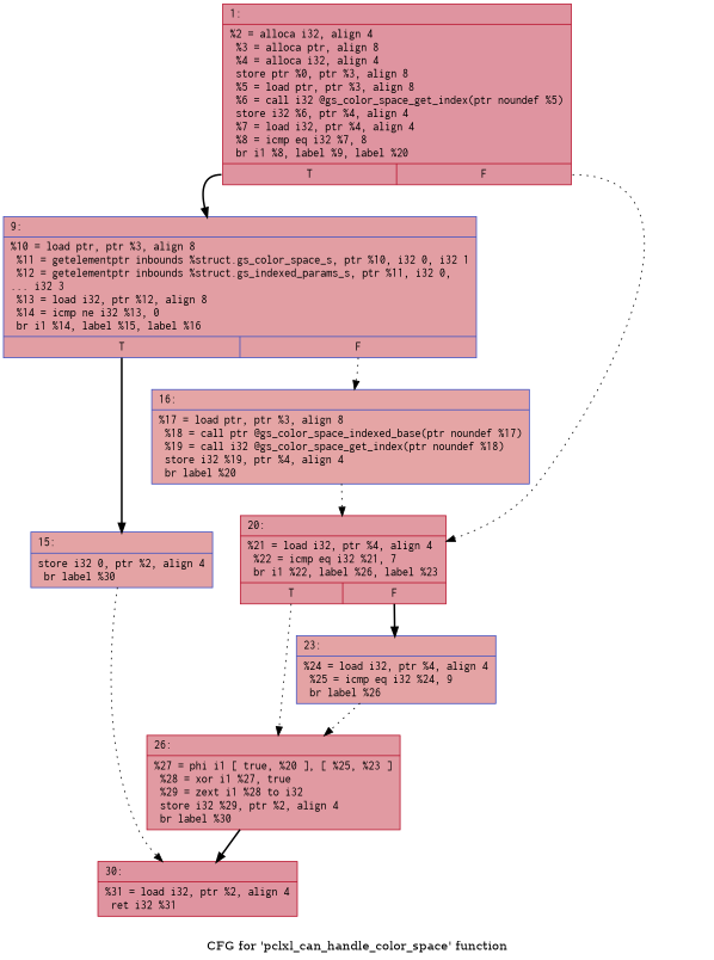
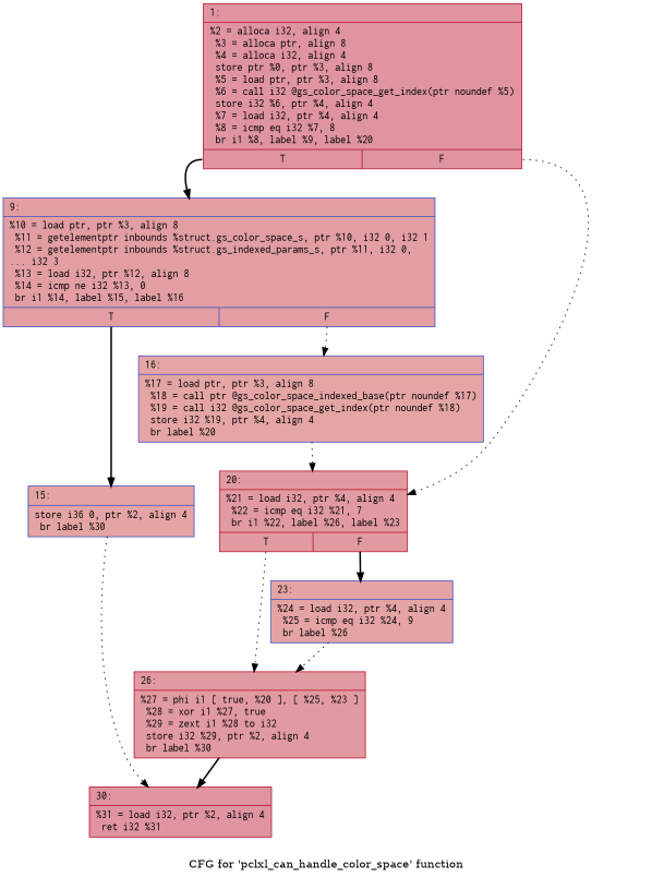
  digraph {
    label="CFG for 'pclxl_can_handle_color_space' function"
    node [color="#b70d28ff" fillcolor="#b70d2870" fontname=Courier shape=record style=filled]
    edge [style=dotted]
    n1 [label="{1:\l|  %2 = alloca i32, align 4\l  %3 = alloca ptr, align 8\l  %4 = alloca i32, align 4\l  store ptr %0, ptr %3, align 8\l  %5 = load ptr, ptr %3, align 8\l  %6 = call i32 @gs_color_space_get_index(ptr noundef %5)\l  store i32 %6, ptr %4, align 4\l  %7 = load i32, ptr %4, align 4\l  %8 = icmp eq i32 %7, 8\l  br i1 %8, label %9, label %20\l|{<s0>T|<s1>F}}"]
    n2 [color="#3d50c3ff" fillcolor="#be242e70" label="{9:\l|  %10 = load ptr, ptr %3, align 8\l  %11 = getelementptr inbounds %struct.gs_color_space_s, ptr %10, i32 0, i32 1\l  %12 = getelementptr inbounds %struct.gs_indexed_params_s, ptr %11, i32 0,\l... i32 3\l  %13 = load i32, ptr %12, align 8\l  %14 = icmp ne i32 %13, 0\l  br i1 %14, label %15, label %16\l|{<s0>T|<s1>F}}"]
    n3 [fillcolor="#bb1b2c70" label="{20:\l|  %21 = load i32, ptr %4, align 4\l  %22 = icmp eq i32 %21, 7\l  br i1 %22, label %26, label %23\l|{<s0>T|<s1>F}}"]
-   n4 [color="#3d50c3ff" fillcolor="#c32e3170" label="{15:\l|  store i32 0, ptr %2, align 4\l  br label %30\l}"]
+   n4 [color="#3d50c3ff" fillcolor="#c32e3170" label="{15:\l|  store i36 0, ptr %2, align 4\l  br label %30\l}"]
    n5 [color="#3d50c3ff" fillcolor="#c5333470" label="{16:\l|  %17 = load ptr, ptr %3, align 8\l  %18 = call ptr @gs_color_space_indexed_base(ptr noundef %17)\l  %19 = call i32 @gs_color_space_get_index(ptr noundef %18)\l  store i32 %19, ptr %4, align 4\l  br label %20\l}"]
    n6 [fillcolor="#bb1b2c70" label="{26:\l|  %27 = phi i1 [ true, %20 ], [ %25, %23 ]\l  %28 = xor i1 %27, true\l  %29 = zext i1 %28 to i32\l  store i32 %29, ptr %2, align 4\l  br label %30\l}"]
    n7 [color="#3d50c3ff" fillcolor="#c32e3170" label="{23:\l|  %24 = load i32, ptr %4, align 4\l  %25 = icmp eq i32 %24, 9\l  br label %26\l}"]
    n8 [label="{30:\l|  %31 = load i32, ptr %2, align 4\l  ret i32 %31\l}"]
    n1 -> n2 [tailport=s0 style=bold]
    n1 -> n3 [tailport=s1]
    n2 -> n4 [tailport=s0 style=bold]
    n2 -> n5 [tailport=s1]
    n3 -> n6 [tailport=s0]
    n3 -> n7 [tailport=s1 style=bold]
    n4 -> n8
    n5 -> n3
    n6 -> n8 [style=bold]
    n7 -> n6
  }
